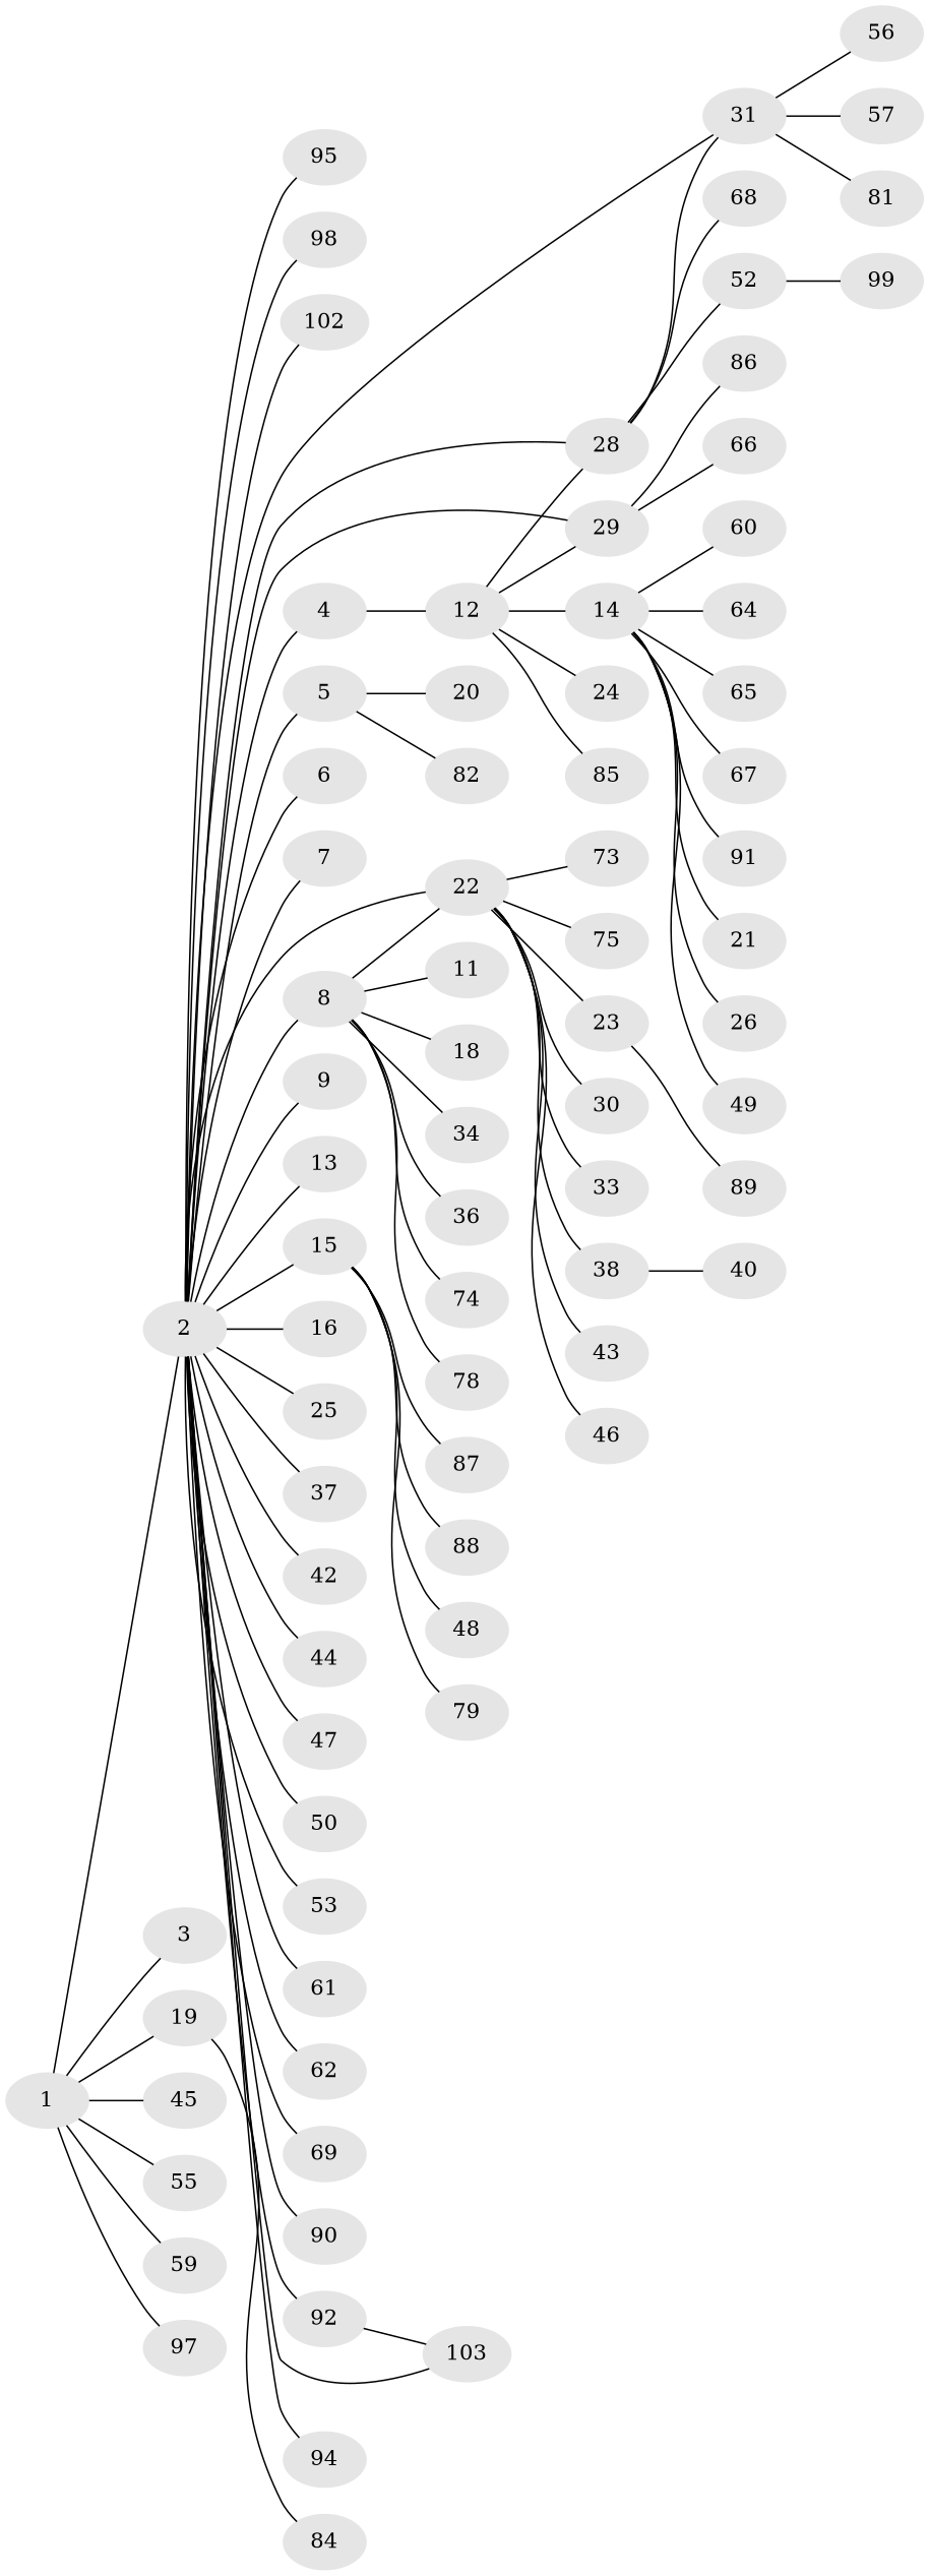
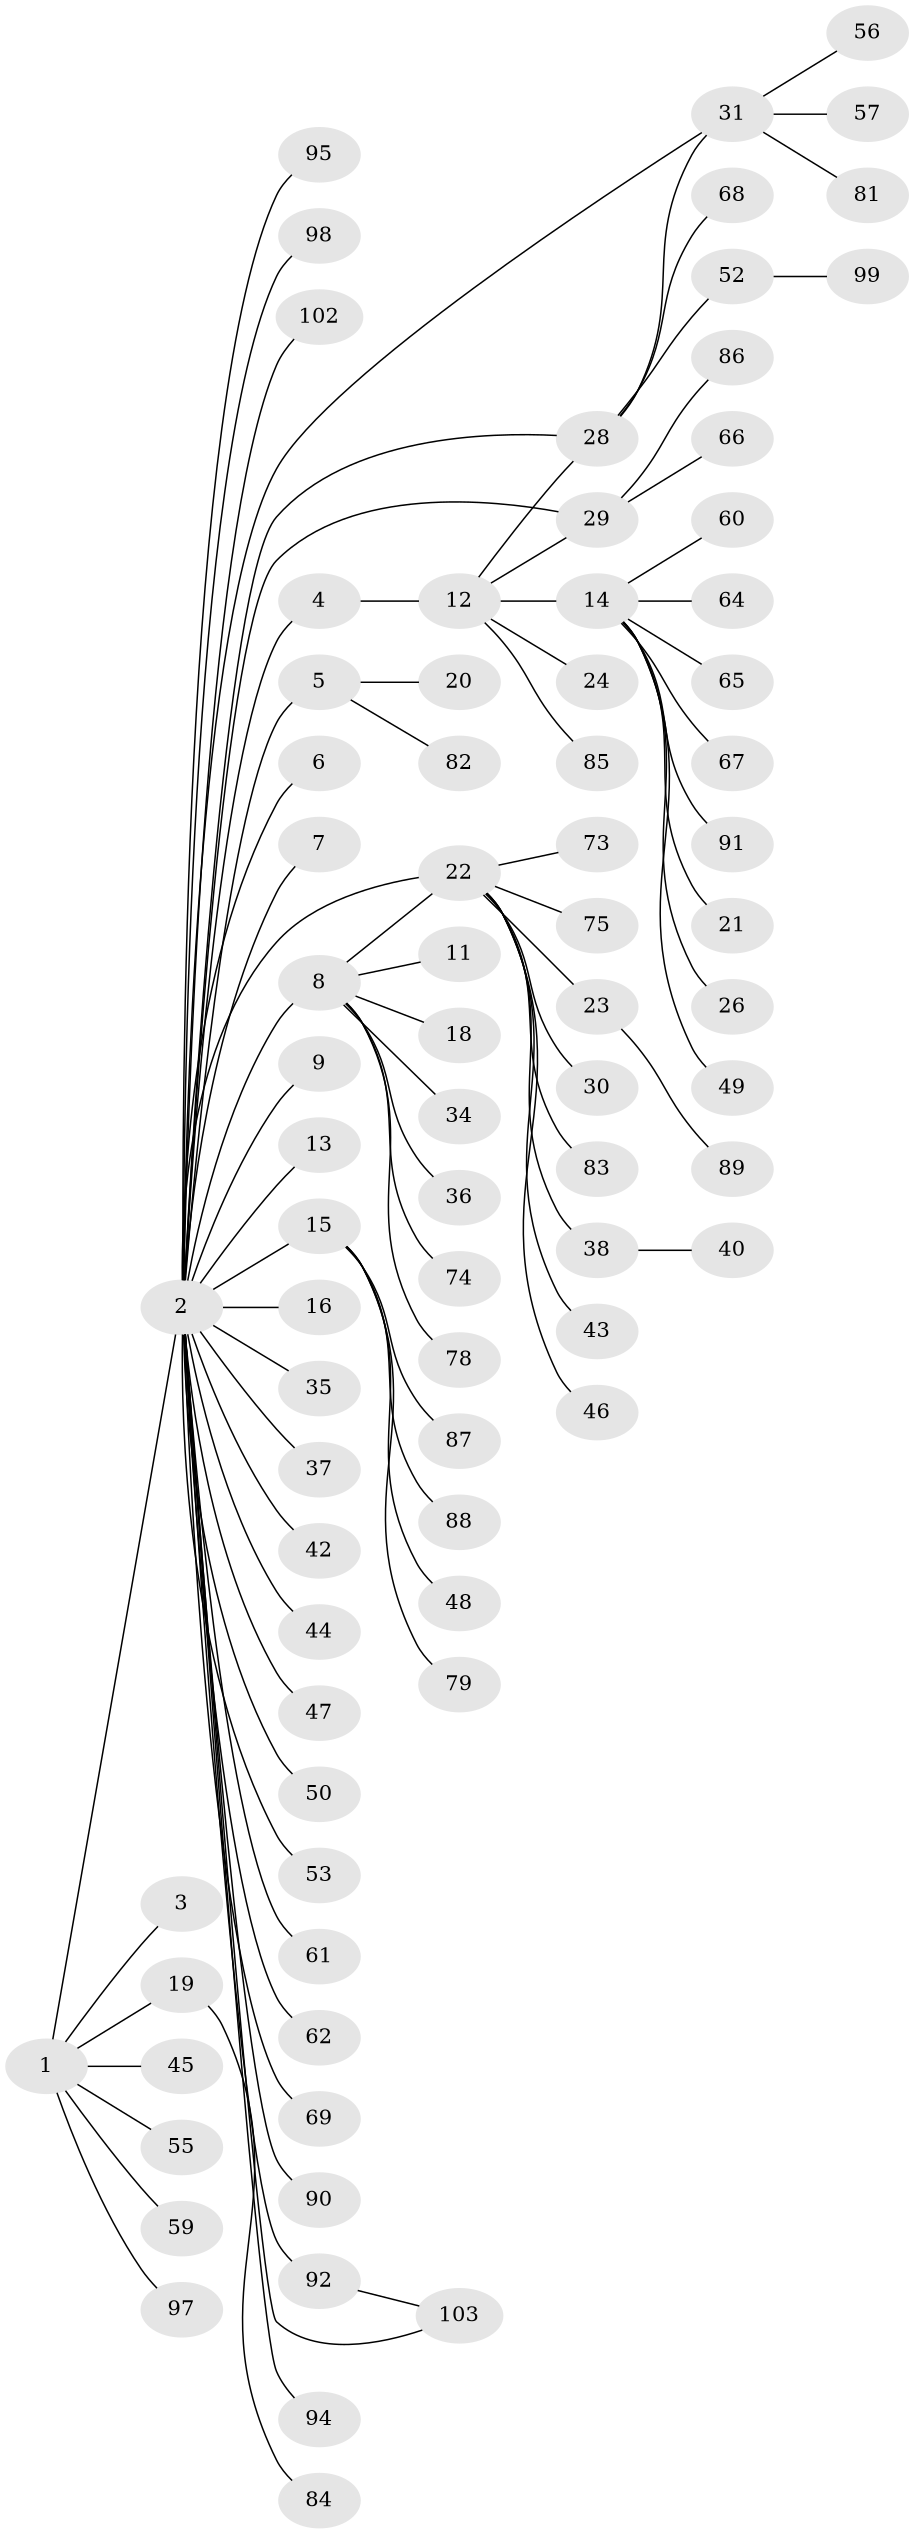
  graph {
    rankdir=LR
    node [color=gray90 style=filled]
    1 [super="+41"]
    2 [super="+10"]
    3
    19
    45
    55
    59
    97
    4
    5 [super="+27"]
    6
    7
    8 [super="+35"]
    9 [super="+93"]
    13
    15 [super="+71"]
    16 [super="+76"]
    22 [super="+39"]
-   25
+   25 [label=35]
    28 [super="+100"]
    29 [super="+72"]
    31 [super="+54"]
    37
    42
    44
    47 [super="+63"]
    50
    53
    61
    62
    69
    90
    92
    94
    95 [super="+96"]
    98
    102
    103
    84
    12 [super="+17"]
    20
    82
    11
    18
    34
    36
    74
    78
    48 [super="+58"]
    79
    87
    88
    23 [super="+83"]
    30
-   33
+   33 [label=83]
    38
    43
    46
    73
    75
    52 [super="+77"]
    68 [super="+101"]
    66
    86
    56 [super="+70"]
    57
    81
    14 [super="+80"]
    24 [super="+32"]
    85
    21
    26
    49
    60
    64
    65
    67
    91
    89
    40 [super="+51"]
    99
    1 -- 2
    1 -- 3
    1 -- 19
    1 -- 45
    1 -- 55
    1 -- 59
    1 -- 97
    2 -- 4
    2 -- 5
    2 -- 6
    2 -- 7
    2 -- 8
    2 -- 9
    2 -- 13
    2 -- 15
    2 -- 16
    2 -- 22
    2 -- 25
    2 -- 28
    2 -- 29
    2 -- 31
    2 -- 37
    2 -- 42
    2 -- 44
    2 -- 47
    2 -- 50
    2 -- 53
    2 -- 61
    2 -- 62
    2 -- 69
    2 -- 90
    2 -- 92
    2 -- 94
    2 -- 95
    2 -- 98
    2 -- 102
    2 -- 103
    19 -- 84
    4 -- 12
    5 -- 20
    5 -- 82
    8 -- 22
    8 -- 11
    8 -- 18
    8 -- 34
    8 -- 36
    8 -- 74
    8 -- 78
    15 -- 48
    15 -- 79
    15 -- 87
    15 -- 88
    22 -- 23
    22 -- 30
    22 -- 33
    22 -- 38
    22 -- 43
    22 -- 46
    22 -- 73
    22 -- 75
    28 -- 31
    28 -- 52
    28 -- 68
    29 -- 66
    29 -- 86
    31 -- 56
    31 -- 57
    31 -- 81
    92 -- 103
    12 -- 28
    12 -- 29
    12 -- 14
    12 -- 24
    12 -- 85
    23 -- 89
    38 -- 40
    52 -- 99
    14 -- 21
    14 -- 26
    14 -- 49
    14 -- 60
    14 -- 64
    14 -- 65
    14 -- 67
    14 -- 91
  }
